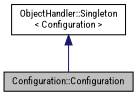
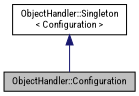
  digraph {
    fontname="Roboto Condensed"
    node [color=black fontname="Roboto Condensed" fontsize=10 shape=record style=filled]
-   n1 [fillcolor=grey75 fontcolor=black height=0.2 label="Configuration::Configuration" width=0.4]
+   n1 [fillcolor=grey75 fontcolor=black height=0.2 label="ObjectHandler::Configuration" width=0.4]
    n2 [fillcolor=white height=0.2 label="ObjectHandler::Singleton\l\< Configuration \>" width=0.4]
    n2 -> n1 [color=midnightblue dir=back fontname="Roboto Condensed" fontsize=10 labelfontname=Helvetica labelfontsize=10 style=solid]
  }
